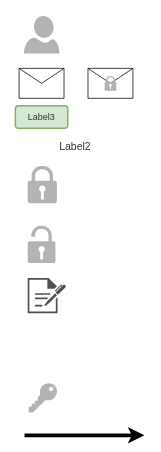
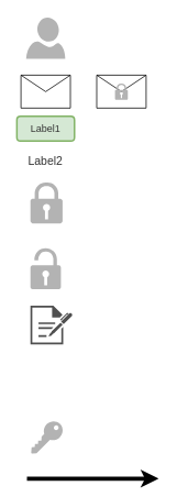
  <mxCell id="0" />
  <mxCell id="1" parent="0" />
  <mxCell id="2" value="" style="shape=message;html=1;whiteSpace=wrap;html=1;outlineConnect=0;" vertex="1" parent="1"><mxGeometry x="25" y="90" width="60" height="40" as="geometry" /></mxCell>
  <mxCell id="3" value="" style="verticalLabelPosition=bottom;html=1;verticalAlign=top;align=center;strokeColor=none;fillColor=#B3B3B3;shape=mxgraph.azure.user;" vertex="1" parent="1"><mxGeometry x="31.25" y="20" width="47.5" height="50" as="geometry" /></mxCell>
- <mxCell id="4" value="Label3" style="text;html=1;strokeColor=#82b366;fillColor=#d5e8d4;align=center;verticalAlign=middle;whiteSpace=wrap;rounded=1;shadow=0;glass=0;sketch=0;strokeWidth=2;fontColor=#333333;" vertex="1" parent="1"><mxGeometry x="20" y="140" width="70" height="30" as="geometry" /></mxCell>
+ <mxCell id="4" value="Label1" style="text;html=1;strokeColor=#82b366;fillColor=#d5e8d4;align=center;verticalAlign=middle;whiteSpace=wrap;rounded=1;shadow=0;glass=0;sketch=0;strokeWidth=2;fontColor=#333333;" vertex="1" parent="1"><mxGeometry x="20" y="140" width="70" height="30" as="geometry" /></mxCell>
  <mxCell id="5" value="" style="sketch=0;aspect=fixed;pointerEvents=1;shadow=0;dashed=0;html=1;strokeColor=none;labelPosition=center;verticalLabelPosition=bottom;verticalAlign=top;align=center;fillColor=#B3B3B3;shape=mxgraph.mscae.enterprise.lock" vertex="1" parent="1"><mxGeometry x="36.5" y="220" width="39" height="50" as="geometry" /></mxCell>
  <mxCell id="6" value="" style="sketch=0;aspect=fixed;pointerEvents=1;shadow=0;dashed=0;html=1;strokeColor=none;labelPosition=center;verticalLabelPosition=bottom;verticalAlign=top;align=center;fillColor=#B3B3B3;shape=mxgraph.mscae.enterprise.lock_unlocked" vertex="1" parent="1"><mxGeometry x="36.5" y="300" width="37" height="50" as="geometry" /></mxCell>
  <mxCell id="7" value="" style="sketch=0;pointerEvents=1;shadow=0;dashed=0;html=1;strokeColor=none;fillColor=#505050;labelPosition=center;verticalLabelPosition=bottom;verticalAlign=top;outlineConnect=0;align=center;shape=mxgraph.office.concepts.sign_up;" vertex="1" parent="1"><mxGeometry x="36.5" y="370" width="51" height="47" as="geometry" /></mxCell>
  <mxCell id="8" value="" style="shape=image;html=1;verticalAlign=top;verticalLabelPosition=bottom;labelBackgroundColor=#ffffff;imageAspect=0;aspect=fixed;image=https://cdn3.iconfinder.com/data/icons/user-interface-set-10/128/A-10-128.png;imageBackground=default;" vertex="1" parent="1"><mxGeometry x="32.25" y="450" width="48" height="48" as="geometry" /></mxCell>
  <mxCell id="9" value="" style="points=[[0,0.5,0],[0.24,0,0],[0.5,0.28,0],[0.995,0.475,0],[0.5,0.72,0],[0.24,1,0]];verticalLabelPosition=bottom;sketch=0;html=1;verticalAlign=top;aspect=fixed;align=center;pointerEvents=1;shape=mxgraph.cisco19.key;fillColor=#B3B3B3;strokeColor=none;direction=south;rotation=45;strokeWidth=1;perimeterSpacing=0;" vertex="1" parent="1"><mxGeometry x="43.5" y="506.25" width="22.5" height="50" as="geometry" /></mxCell>
  <mxCell id="10" value="" style="edgeStyle=segmentEdgeStyle;endArrow=classic;html=1;startSize=6;strokeWidth=5;curved=1;targetPerimeterSpacing=0;" edge="1" parent="1"><mxGeometry width="50" height="50" relative="1" as="geometry"><mxPoint x="32.25" y="580" as="sourcePoint" /><mxPoint x="192.25" y="580" as="targetPoint" /></mxGeometry></mxCell>
- <mxCell id="11" value="Label2" style="text;html=1;strokeColor=none;fillColor=none;align=center;verticalAlign=middle;whiteSpace=wrap;rounded=0;shadow=0;glass=0;labelBorderColor=none;sketch=0;fontColor=#333333;fontSize=14;" vertex="1" parent="1"><mxGeometry x="70" y="180" width="60" height="30" as="geometry" /></mxCell>
+ <mxCell id="11" value="Label2" style="text;html=1;strokeColor=none;fillColor=none;align=center;verticalAlign=middle;whiteSpace=wrap;rounded=0;shadow=0;glass=0;labelBorderColor=none;sketch=0;fontColor=#333333;fontSize=14;" vertex="1" parent="1"><mxGeometry x="25" y="180" width="60" height="30" as="geometry" /></mxCell>
  <mxCell id="12" value="" style="shape=message;html=1;whiteSpace=wrap;html=1;outlineConnect=0;" vertex="1" parent="1"><mxGeometry x="117" y="90" width="60" height="40" as="geometry" /></mxCell>
  <mxCell id="13" value="" style="sketch=0;aspect=fixed;pointerEvents=1;shadow=0;dashed=0;html=1;strokeColor=none;labelPosition=center;verticalLabelPosition=bottom;verticalAlign=top;align=center;fillColor=#B3B3B3;shape=mxgraph.mscae.enterprise.lock" vertex="1" parent="1"><mxGeometry x="139.2" y="100" width="15.6" height="20" as="geometry" /></mxCell>
